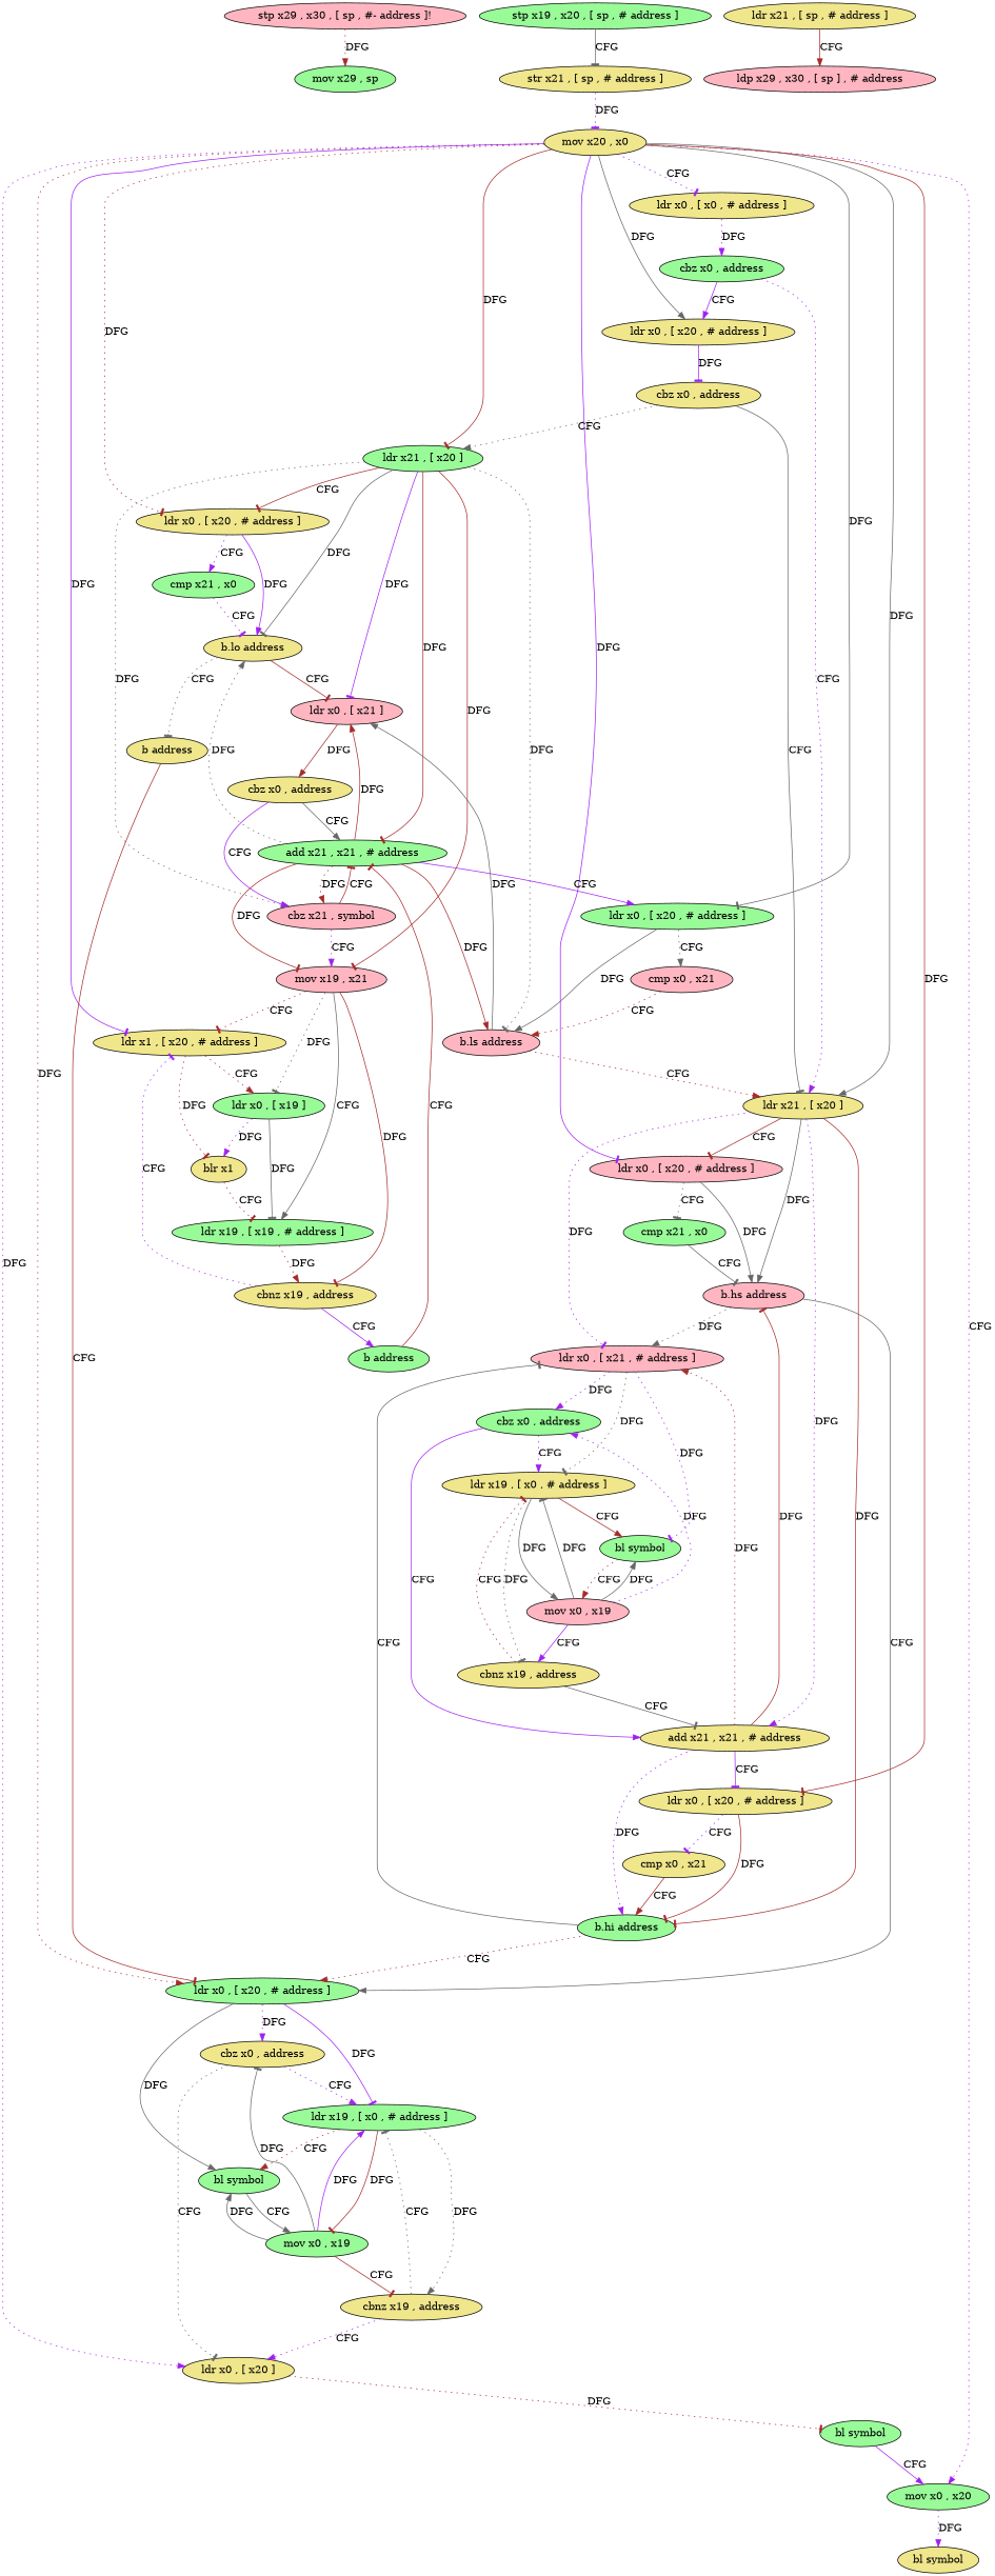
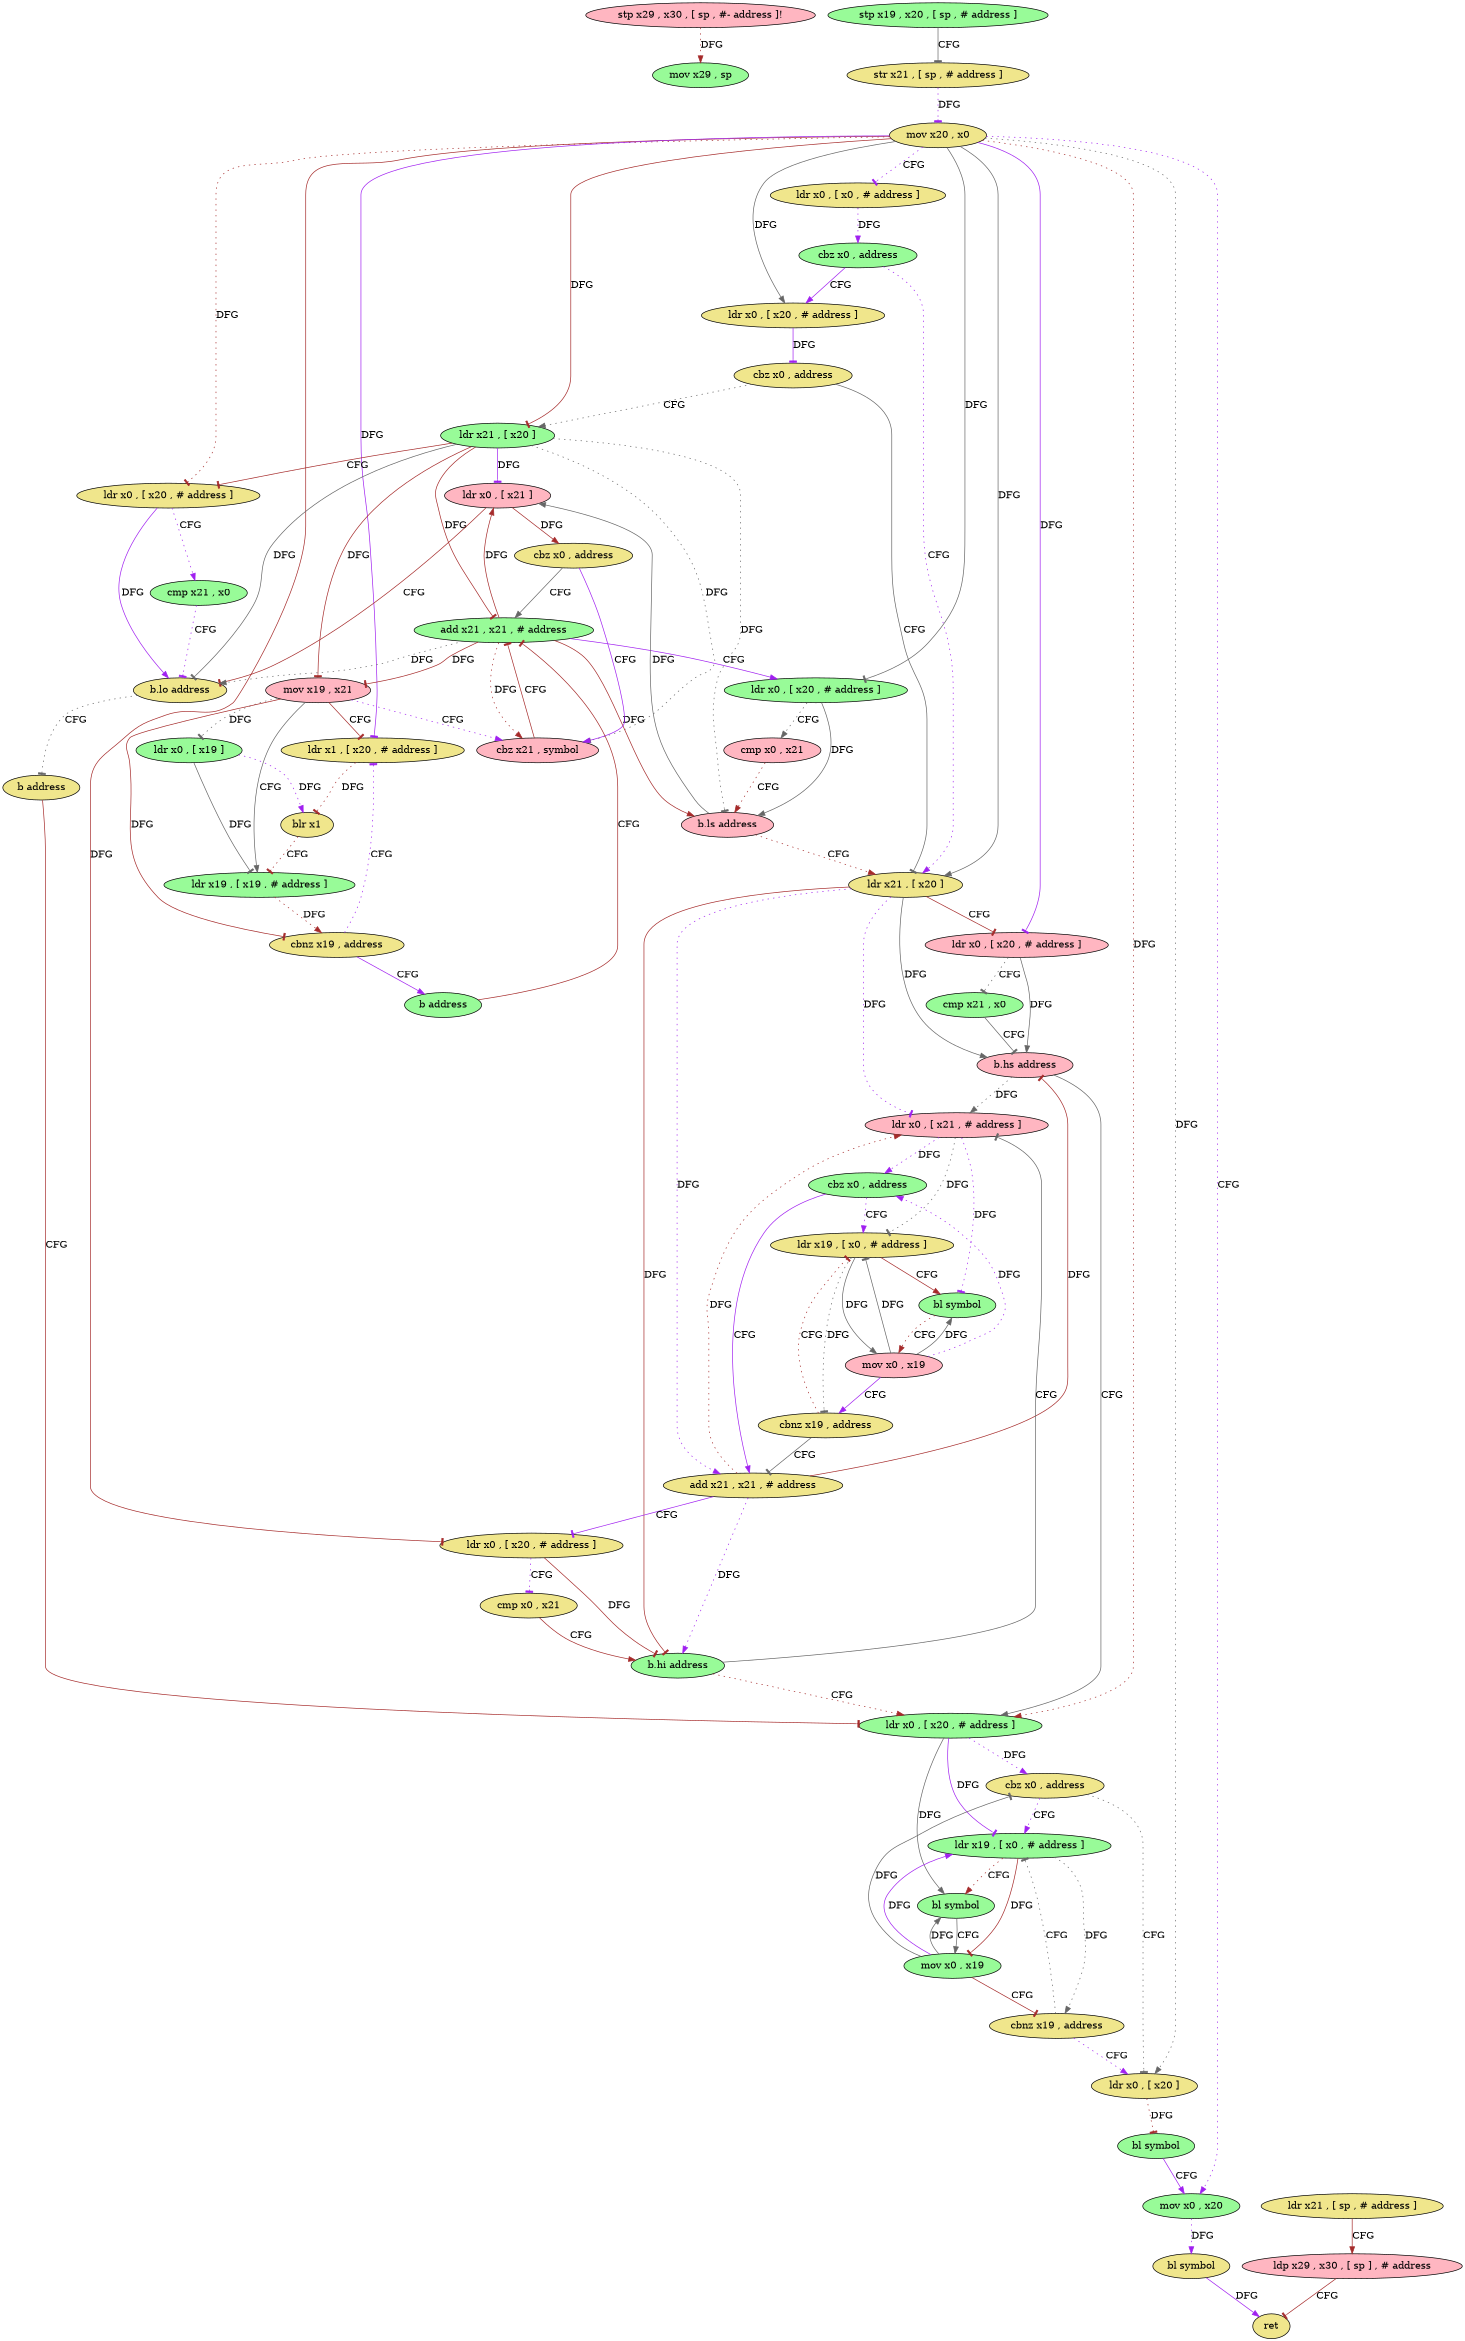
  digraph {
    node [fillcolor=khaki style=filled]
    edge [arrowhead=normal color=brown style=solid]
    n1 [fillcolor=lightpink label="stp x29 , x30 , [ sp , #- address ]!"]
    n2 [fillcolor=palegreen label="mov x29 , sp"]
    n3 [fillcolor=palegreen label="stp x19 , x20 , [ sp , # address ]"]
    n4 [label="str x21 , [ sp , # address ]"]
    n5 [label="mov x20 , x0"]
    n6 [label="ldr x0 , [ x0 , # address ]"]
    n7 [label="ldr x21 , [ x20 ]"]
    n8 [label="ldr x0 , [ x20 , # address ]"]
    n9 [fillcolor=lightpink label="ldr x0 , [ x20 , # address ]"]
    n10 [fillcolor=palegreen label="ldr x0 , [ x20 , # address ]"]
    n11 [fillcolor=palegreen label="ldr x21 , [ x20 ]"]
    n12 [label="ldr x0 , [ x20 ]"]
    n13 [label="ldr x0 , [ x20 , # address ]"]
    n14 [fillcolor=palegreen label="mov x0 , x20"]
    n15 [label="ldr x0 , [ x20 , # address ]"]
    n16 [fillcolor=palegreen label="ldr x0 , [ x20 , # address ]"]
    n17 [label="ldr x1 , [ x20 , # address ]"]
    n18 [fillcolor=palegreen label="cbz x0 , address"]
    n19 [fillcolor=lightpink label="b.hs address"]
    n20 [fillcolor=lightpink label="ldr x0 , [ x21 , # address ]"]
    n21 [label="add x21 , x21 , # address"]
    n22 [fillcolor=palegreen label="b.hi address"]
    n23 [label="cbz x0 , address"]
    n24 [fillcolor=palegreen label="cmp x21 , x0"]
    n25 [label="cbz x0 , address"]
    n26 [fillcolor=palegreen label="ldr x19 , [ x0 , # address ]"]
    n27 [fillcolor=palegreen label="bl symbol"]
    n28 [label="b.lo address"]
    n29 [fillcolor=lightpink label="ldr x0 , [ x21 ]"]
    n30 [fillcolor=palegreen label="add x21 , x21 , # address"]
    n31 [fillcolor=lightpink label="cbz x21 , symbol"]
    n32 [fillcolor=lightpink label="b.ls address"]
    n33 [fillcolor=lightpink label="mov x19 , x21"]
    n34 [fillcolor=palegreen label="bl symbol"]
    n35 [fillcolor=palegreen label="cmp x21 , x0"]
    n36 [label="bl symbol"]
    n37 [label="cmp x0 , x21"]
    n38 [fillcolor=lightpink label="cmp x0 , x21"]
    n39 [fillcolor=palegreen label="ldr x0 , [ x19 ]"]
    n40 [label="blr x1"]
    n41 [fillcolor=palegreen label="cbz x0 , address"]
    n42 [label="ldr x19 , [ x0 , # address ]"]
    n43 [fillcolor=palegreen label="bl symbol"]
    n44 [fillcolor=palegreen label="mov x0 , x19"]
    n45 [label="cbnz x19 , address"]
    n46 [fillcolor=lightpink label="mov x0 , x19"]
    n47 [label="cbnz x19 , address"]
    n48 [label="b address"]
    n49 [label="cbz x0 , address"]
    n50 [fillcolor=palegreen label="ldr x19 , [ x19 , # address ]"]
    n51 [label="cbnz x19 , address"]
+   n52 [label=ret]
    n53 [label="ldr x21 , [ sp , # address ]"]
    n54 [fillcolor=lightpink label="ldp x29 , x30 , [ sp ] , # address"]
    n55 [fillcolor=palegreen label="b address"]
    n1 -> n2 [label=DFG style=dotted]
    n3 -> n4 [arrowhead=tee color=gray40 label=CFG]
    n4 -> n5 [arrowhead=tee color=purple label=DFG style=dotted]
    n5 -> n6 [arrowhead=tee color=purple label=CFG style=dotted]
    n5 -> n7 [color=gray40 label=DFG]
    n5 -> n8 [color=gray40 label=DFG]
    n5 -> n9 [arrowhead=tee color=purple label=DFG]
    n5 -> n10 [label=DFG style=dotted]
    n5 -> n11 [arrowhead=tee label=DFG]
-   n5 -> n12 [color=purple label=DFG style=dotted]
+   n5 -> n12 [color=gray40 label=DFG style=dotted]
    n5 -> n13 [arrowhead=tee label=DFG style=dotted]
    n5 -> n14 [color=purple label=CFG style=dotted]
    n5 -> n15 [arrowhead=tee label=DFG]
    n5 -> n16 [arrowhead=tee color=gray40 label=DFG]
    n5 -> n17 [arrowhead=tee color=purple label=DFG]
    n6 -> n18 [color=purple label=DFG style=dotted]
    n7 -> n9 [arrowhead=tee label=CFG]
    n7 -> n19 [color=gray40 label=DFG]
    n7 -> n20 [arrowhead=tee color=purple label=DFG style=dotted]
    n7 -> n21 [color=purple label=DFG style=dotted]
    n7 -> n22 [arrowhead=tee label=DFG]
    n8 -> n23 [arrowhead=tee color=purple label=DFG]
    n9 -> n19 [color=gray40 label=DFG]
    n9 -> n24 [arrowhead=tee color=gray40 label=CFG style=dotted]
    n10 -> n25 [color=purple label=DFG style=dotted]
    n10 -> n26 [arrowhead=tee color=purple label=DFG]
    n10 -> n27 [color=gray40 label=DFG]
    n11 -> n13 [arrowhead=tee label=CFG]
    n11 -> n28 [arrowhead=tee color=gray40 label=DFG]
    n11 -> n29 [arrowhead=tee color=purple label=DFG]
    n11 -> n30 [arrowhead=tee label=DFG]
    n11 -> n31 [color=gray40 label=DFG style=dotted]
    n11 -> n32 [arrowhead=tee color=gray40 label=DFG style=dotted]
    n11 -> n33 [arrowhead=tee label=DFG]
    n12 -> n34 [arrowhead=tee label=DFG style=dotted]
    n13 -> n28 [color=purple label=DFG]
    n13 -> n35 [color=purple label=CFG style=dotted]
    n14 -> n36 [color=purple label=DFG style=dotted]
    n15 -> n22 [arrowhead=tee label=DFG]
    n15 -> n37 [arrowhead=tee color=purple label=CFG style=dotted]
    n16 -> n32 [color=gray40 label=DFG]
    n16 -> n38 [color=gray40 label=CFG style=dotted]
-   n17 -> n39 [label=CFG style=dotted]
    n17 -> n40 [arrowhead=tee label=DFG style=dotted]
    n18 -> n7 [color=purple label=CFG style=dotted]
    n18 -> n8 [color=purple label=CFG]
    n19 -> n10 [color=gray40 label=CFG]
    n19 -> n20 [color=gray40 label=DFG style=dotted]
    n20 -> n41 [color=purple label=DFG style=dotted]
    n20 -> n42 [arrowhead=tee color=gray40 label=DFG style=dotted]
    n20 -> n43 [arrowhead=tee color=purple label=DFG style=dotted]
    n21 -> n15 [arrowhead=tee color=purple label=CFG]
    n21 -> n19 [arrowhead=tee label=DFG]
    n21 -> n20 [label=DFG style=dotted]
    n21 -> n22 [color=purple label=DFG style=dotted]
    n22 -> n10 [label=CFG style=dotted]
    n22 -> n20 [arrowhead=tee color=gray40 label=CFG]
    n23 -> n7 [arrowhead=tee color=gray40 label=CFG]
    n23 -> n11 [color=gray40 label=CFG style=dotted]
    n24 -> n19 [arrowhead=tee color=gray40 label=CFG]
    n25 -> n12 [arrowhead=tee color=gray40 label=CFG style=dotted]
    n25 -> n26 [color=purple label=CFG style=dotted]
    n26 -> n27 [label=CFG style=dotted]
    n26 -> n44 [arrowhead=tee label=DFG]
    n26 -> n45 [color=gray40 label=DFG style=dotted]
    n27 -> n44 [color=gray40 label=CFG]
-   n28 -> n29 [arrowhead=tee label=CFG]
+   n29 -> n28 [arrowhead=tee label=CFG]
    n28 -> n48 [arrowhead=tee color=gray40 label=CFG style=dotted]
    n29 -> n49 [label=DFG]
    n30 -> n16 [color=purple label=CFG]
    n30 -> n28 [color=gray40 label=DFG style=dotted]
    n30 -> n29 [label=DFG]
    n30 -> n31 [label=DFG style=dotted]
    n30 -> n32 [label=DFG]
    n30 -> n33 [arrowhead=tee label=DFG]
    n31 -> n30 [arrowhead=tee label=CFG]
-   n31 -> n33 [color=purple label=CFG style=dotted]
+   n33 -> n31 [color=purple label=CFG style=dotted]
    n32 -> n7 [label=CFG style=dotted]
    n32 -> n29 [color=gray40 label=DFG]
-   n33 -> n17 [arrowhead=tee label=CFG style=dotted]
+   n33 -> n17 [arrowhead=tee label=CFG]
    n33 -> n39 [arrowhead=tee color=gray40 label=DFG style=dotted]
    n33 -> n50 [color=gray40 label=CFG]
    n33 -> n51 [arrowhead=tee label=DFG]
    n34 -> n14 [color=purple label=CFG]
    n35 -> n28 [arrowhead=tee color=purple label=CFG style=dotted]
+   n36 -> n52 [color=purple label=DFG]
    n37 -> n22 [label=CFG]
    n38 -> n32 [label=CFG style=dotted]
    n39 -> n40 [color=purple label=DFG style=dotted]
    n39 -> n50 [arrowhead=tee color=gray40 label=DFG]
    n40 -> n50 [arrowhead=tee label=CFG style=dotted]
    n41 -> n21 [color=purple label=CFG]
    n41 -> n42 [color=purple label=CFG style=dotted]
    n42 -> n43 [label=CFG]
    n42 -> n46 [color=gray40 label=DFG]
    n42 -> n47 [arrowhead=tee color=gray40 label=DFG style=dotted]
    n43 -> n46 [label=CFG style=dotted]
    n44 -> n25 [arrowhead=tee color=gray40 label=DFG]
    n44 -> n26 [color=purple label=DFG]
    n44 -> n27 [color=gray40 label=DFG]
    n44 -> n45 [arrowhead=tee label=CFG]
    n45 -> n12 [color=purple label=CFG style=dotted]
    n45 -> n26 [arrowhead=tee color=gray40 label=CFG style=dotted]
    n46 -> n41 [color=purple label=DFG style=dotted]
    n46 -> n42 [arrowhead=tee color=gray40 label=DFG]
    n46 -> n43 [color=gray40 label=DFG]
    n46 -> n47 [color=purple label=CFG]
    n47 -> n21 [arrowhead=tee color=gray40 label=CFG]
    n47 -> n42 [arrowhead=tee label=CFG style=dotted]
    n48 -> n10 [arrowhead=tee label=CFG]
    n49 -> n30 [color=gray40 label=CFG]
    n49 -> n31 [color=purple label=CFG]
    n50 -> n51 [label=DFG style=dotted]
    n51 -> n17 [arrowhead=tee color=purple label=CFG style=dotted]
    n51 -> n55 [color=purple label=CFG]
    n53 -> n54 [label=CFG]
+   n54 -> n52 [arrowhead=tee label=CFG]
    n55 -> n30 [arrowhead=tee label=CFG]
  }
